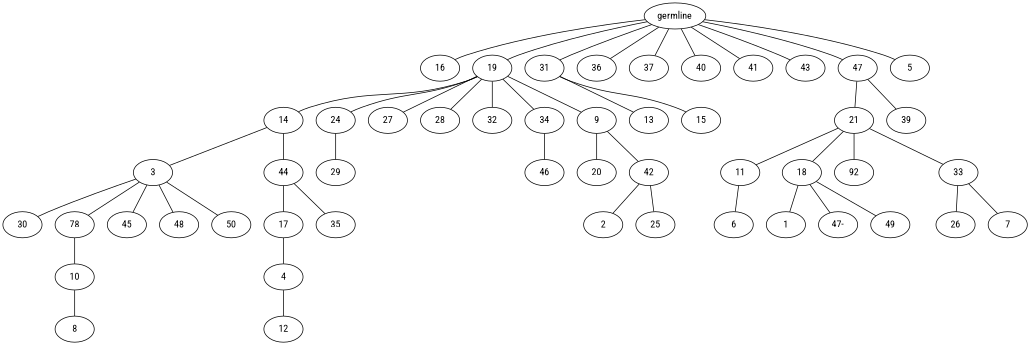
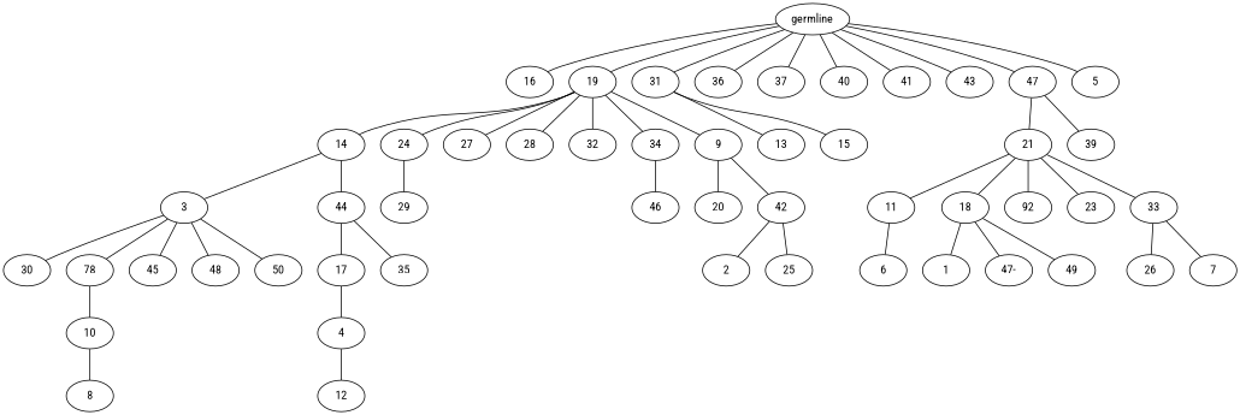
  graph {
    fontname="Roboto Condensed"
    node [fontname="Roboto Condensed"]
    edge [fontname="Roboto Condensed"]
    n1 [label=germline]
    n2 [label=16]
    n3 [label=19]
    n4 [label=31]
    n5 [label=36]
    n6 [label=37]
    n7 [label=40]
    n8 [label=41]
    n9 [label=43]
    n10 [label=47]
    n11 [label=5]
    n12 [label=14]
    n13 [label=24]
    n14 [label=27]
    n15 [label=28]
    n16 [label=32]
    n17 [label=34]
    n18 [label=9]
    n19 [label=13]
    n20 [label=15]
    n21 [label=21]
    n22 [label=39]
    n23 [label=3]
    n24 [label=44]
    n25 [label=29]
    n26 [label=46]
    n27 [label=20]
    n28 [label=42]
    n29 [label=30]
    n30 [label=78]
    n31 [label=45]
    n32 [label=48]
    n33 [label=50]
    n34 [label=17]
    n35 [label=35]
    n36 [label=10]
    n37 [label=8]
    n38 [label=4]
    n39 [label=12]
    n40 [label=2]
    n41 [label=25]
    n42 [label=11]
    n43 [label=18]
    n44 [label=92]
+   n45 [label=23]
    n46 [label=33]
    n47 [label=6]
    n48 [label=1]
    n49 [label="47-"]
    n50 [label=49]
    n51 [label=26]
    n52 [label=7]
    n1 -- n2
    n1 -- n3
    n1 -- n4
    n1 -- n5
    n1 -- n6
    n1 -- n7
    n1 -- n8
    n1 -- n9
    n1 -- n10
    n1 -- n11
    n3 -- n12
    n3 -- n13
    n3 -- n14
    n3 -- n15
    n3 -- n16
    n3 -- n17
    n3 -- n18
    n4 -- n19
    n4 -- n20
    n10 -- n21
    n10 -- n22
    n12 -- n23
    n12 -- n24
    n13 -- n25
    n17 -- n26
    n18 -- n27
    n18 -- n28
    n21 -- n42
    n21 -- n43
    n21 -- n44
+   n21 -- n45
    n21 -- n46
    n23 -- n29
    n23 -- n30
    n23 -- n31
    n23 -- n32
    n23 -- n33
    n24 -- n34
    n24 -- n35
    n28 -- n40
    n28 -- n41
    n30 -- n36
    n34 -- n38
    n36 -- n37
    n38 -- n39
    n42 -- n47
    n43 -- n48
    n43 -- n49
    n43 -- n50
    n46 -- n51
    n46 -- n52
  }
